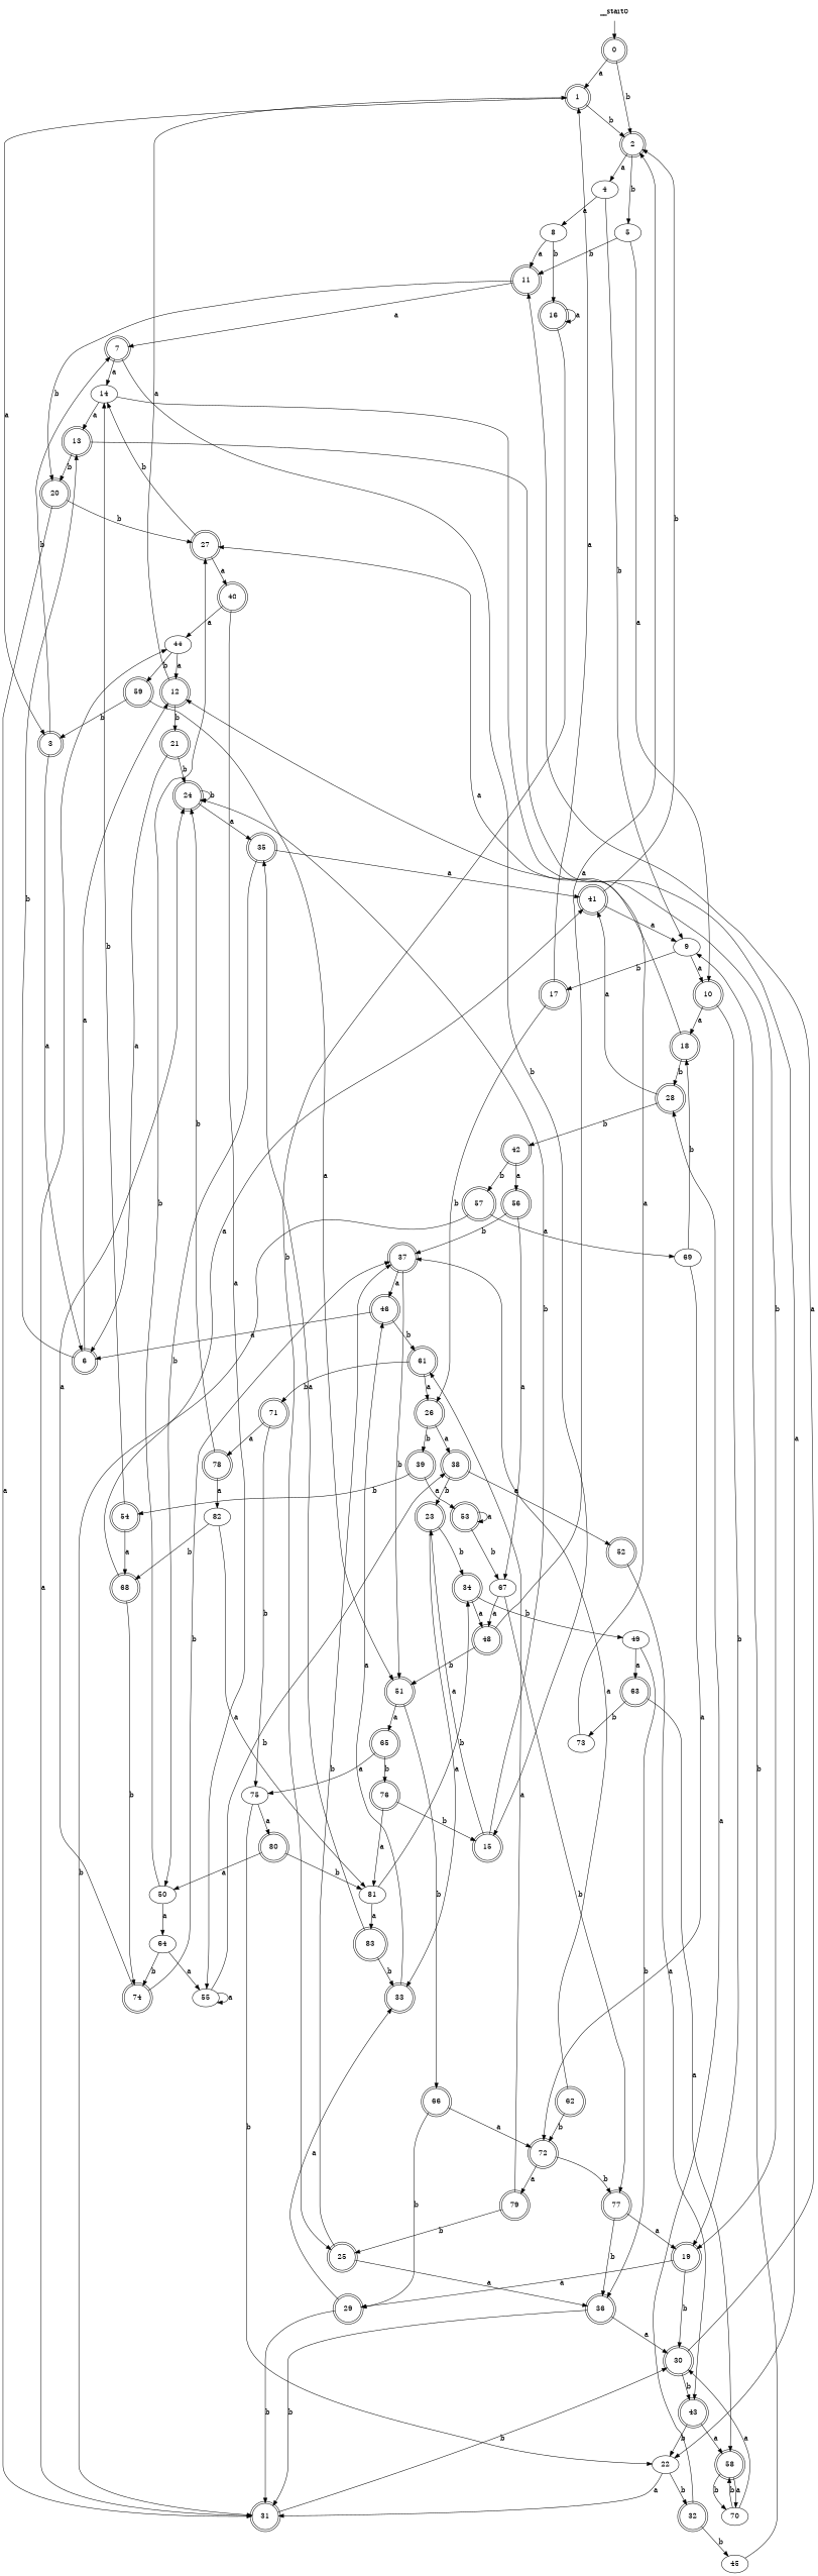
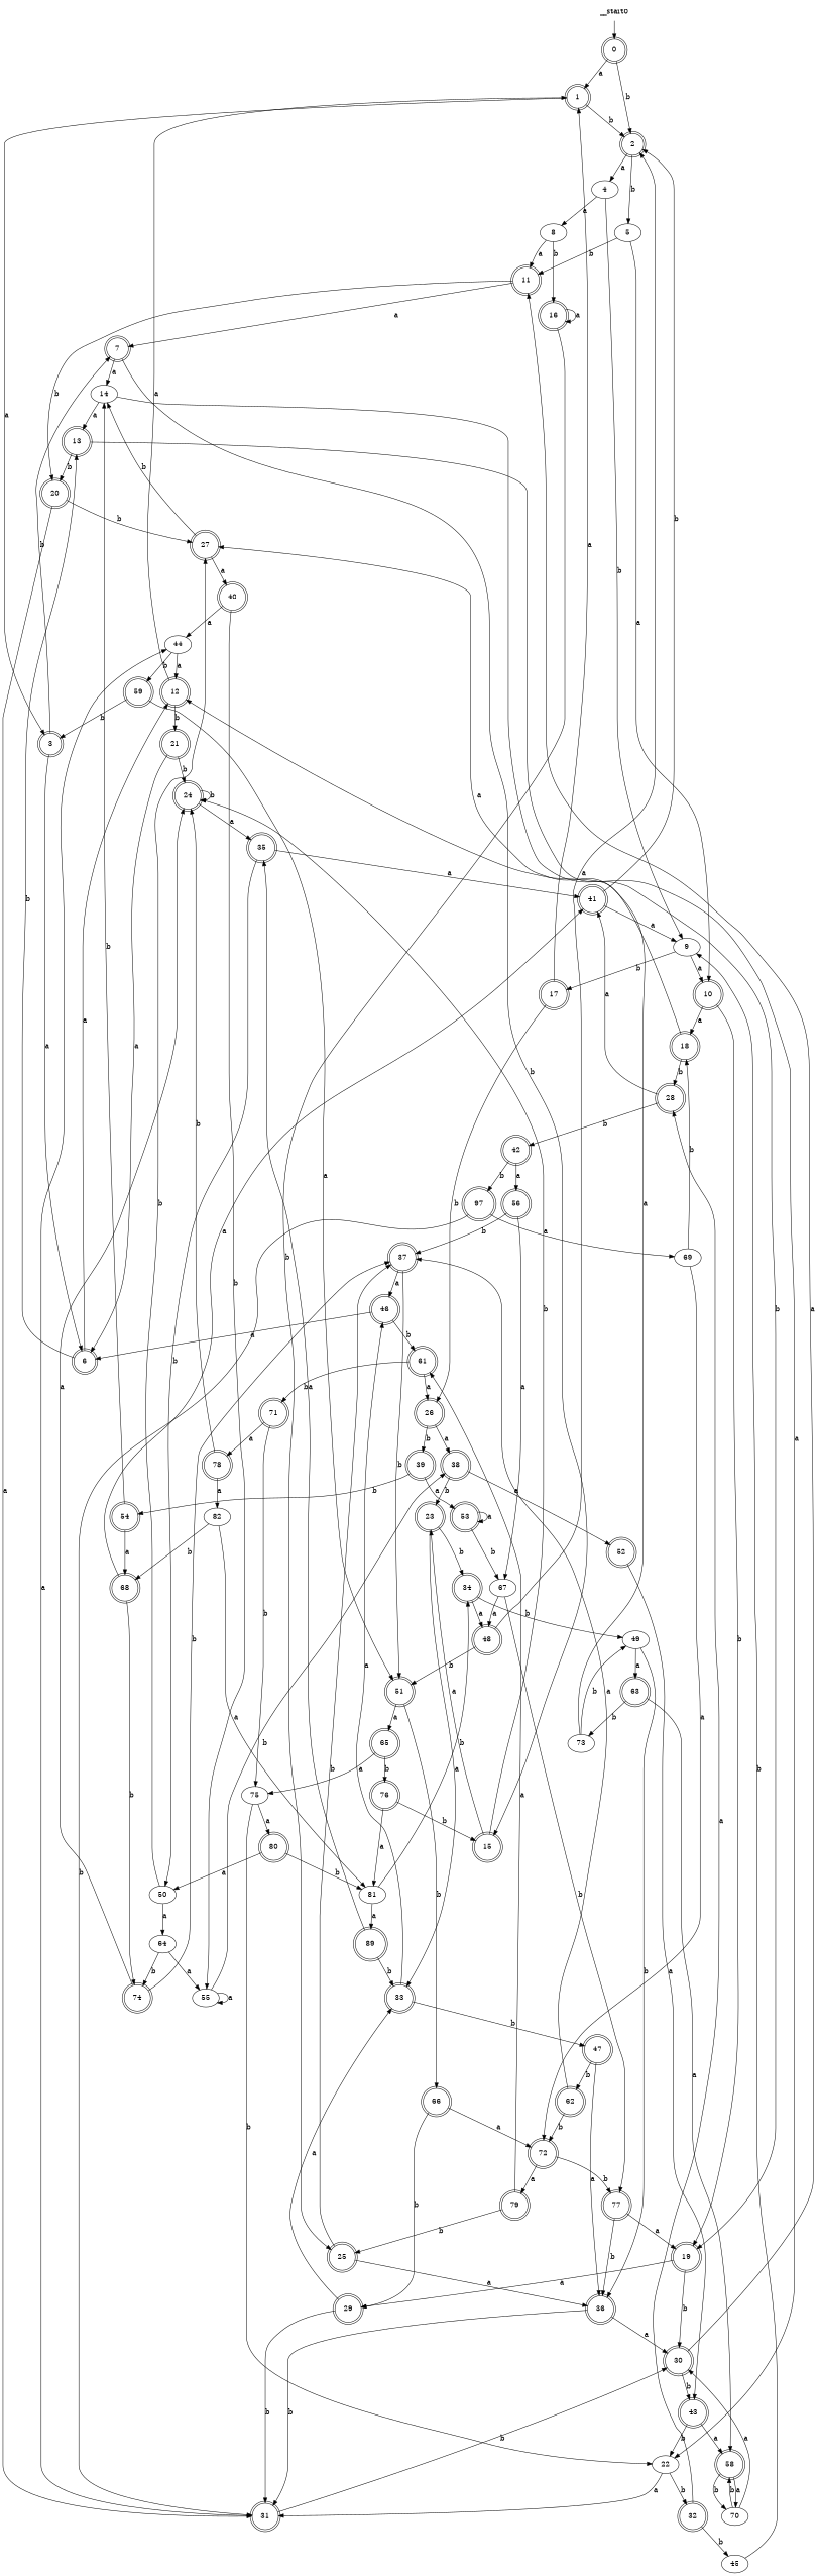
  digraph {
    node [shape=doublecircle]
    __start0 [shape=none]
    0
    1
    2
    3
    4 [shape=""]
    5 [shape=""]
    6
    7
    8 [shape=""]
    9 [shape=""]
    10
    11
    12
    13
    14 [shape=""]
    15
    16
    17
    18
    19
    20
    21
    22 [shape=""]
    23
    24
    25
    26
    27
    28
    29
    30
    31
    32
    33
    34
    35
    36
    37
    38
    39
    40
    41
    42
    43
    44 [shape=""]
    45 [shape=""]
    46
+   47
    48
    49 [shape=""]
    50 [shape=""]
    51
    52
    53
    54
    55 [shape=""]
    56
-   57
+   57 [label=97]
    58
    59
    61
    62
    63
    64 [shape=""]
    65
    66
    67 [shape=""]
    68
    69 [shape=""]
    70 [shape=""]
    71
    72
    73 [shape=""]
    74
    75 [shape=""]
    76
    77
    78
    79
    80
    81 [shape=""]
    82 [shape=""]
-   83
+   83 [label=89]
    __start0 -> 0
    0 -> 1 [label=a]
    0 -> 2 [label=b]
    1 -> 2 [label=b]
    1 -> 3 [label=a]
    2 -> 4 [label=a]
    2 -> 5 [label=b]
    3 -> 6 [label=a]
    3 -> 7 [label=b]
    4 -> 8 [label=a]
    4 -> 9 [label=b]
    5 -> 10 [label=a]
    5 -> 11 [label=b]
    6 -> 12 [label=a]
    6 -> 13 [label=b]
    7 -> 14 [label=a]
    7 -> 15 [label=b]
    8 -> 11 [label=a]
    8 -> 16 [label=b]
    9 -> 10 [label=a]
    9 -> 17 [label=b]
    10 -> 18 [label=a]
    10 -> 19 [label=b]
    11 -> 7 [label=a]
    11 -> 20 [label=b]
    12 -> 1 [label=a]
    12 -> 21 [label=b]
    13 -> 20 [label=b]
    13 -> 22 [label=a]
    14 -> 13 [label=a]
    14 -> 19 [label=b]
    15 -> 23 [label=a]
    15 -> 24 [label=b]
    16 -> 16 [label=a]
    16 -> 25 [label=b]
    17 -> 1 [label=a]
    17 -> 26 [label=b]
    18 -> 27 [label=a]
    18 -> 28 [label=b]
    19 -> 29 [label=a]
    19 -> 30 [label=b]
    20 -> 27 [label=b]
    20 -> 31 [label=a]
    21 -> 6 [label=a]
    21 -> 24 [label=b]
    22 -> 31 [label=a]
    22 -> 32 [label=b]
    23 -> 33 [label=a]
    23 -> 34 [label=b]
    24 -> 24 [label=b]
    24 -> 35 [label=a]
    25 -> 36 [label=a]
    25 -> 37 [label=b]
    26 -> 38 [label=a]
    26 -> 39 [label=b]
    27 -> 14 [label=b]
    27 -> 40 [label=a]
    28 -> 41 [label=a]
    28 -> 42 [label=b]
    29 -> 31 [label=b]
    29 -> 33 [label=a]
    30 -> 11 [label=a]
    30 -> 43 [label=b]
    31 -> 30 [label=b]
    31 -> 44 [label=a]
    32 -> 28 [label=a]
    32 -> 45 [label=b]
    33 -> 46 [label=a]
+   33 -> 47 [label=b]
    34 -> 48 [label=a]
    34 -> 49 [label=b]
    35 -> 41 [label=a]
    35 -> 50 [label=b]
    36 -> 30 [label=a]
    36 -> 31 [label=b]
    37 -> 46 [label=a]
    37 -> 51 [label=b]
    38 -> 23 [label=b]
    38 -> 52 [label=a]
    39 -> 53 [label=a]
    39 -> 54 [label=b]
    40 -> 44 [label=a]
-   40 -> 55 [label=a]
+   40 -> 55 [label=b]
    41 -> 2 [label=b]
    41 -> 9 [label=a]
    42 -> 56 [label=a]
    42 -> 57 [label=b]
    43 -> 22 [label=b]
    43 -> 58 [label=a]
    44 -> 12 [label=a]
    44 -> 59 [label=b]
    45 -> 9 [label=b]
    46 -> 6 [label=a]
    46 -> 61 [label=b]
+   47 -> 36 [label=a]
+   47 -> 62 [label=b]
    48 -> 2 [label=a]
    48 -> 51 [label=b]
    49 -> 36 [label=b]
    49 -> 63 [label=a]
    50 -> 27 [label=b]
    50 -> 64 [label=a]
    51 -> 65 [label=a]
    51 -> 66 [label=b]
    52 -> 43 [label=a]
    53 -> 53 [label=a]
    53 -> 67 [label=b]
    54 -> 14 [label=b]
    54 -> 68 [label=a]
    55 -> 38 [label=b]
    55 -> 55 [label=a]
    56 -> 37 [label=b]
    56 -> 67 [label=a]
    57 -> 31 [label=b]
    57 -> 69 [label=a]
    58 -> 70 [label=a]
    58 -> 70 [label=b]
    59 -> 3 [label=b]
    59 -> 51 [label=a]
    61 -> 26 [label=a]
    61 -> 71 [label=b]
    62 -> 37 [label=a]
    62 -> 72 [label=b]
    63 -> 58 [label=a]
    63 -> 73 [label=b]
    64 -> 55 [label=a]
    64 -> 74 [label=b]
    65 -> 75 [label=a]
    65 -> 76 [label=b]
    66 -> 29 [label=b]
    66 -> 72 [label=a]
    67 -> 48 [label=a]
    67 -> 77 [label=b]
    68 -> 41 [label=a]
    68 -> 74 [label=b]
    69 -> 18 [label=b]
    69 -> 72 [label=a]
    70 -> 30 [label=a]
    70 -> 58 [label=b]
    71 -> 75 [label=b]
    71 -> 78 [label=a]
    72 -> 77 [label=b]
    72 -> 79 [label=a]
    73 -> 12 [label=a]
+   73 -> 49 [label=b]
    74 -> 24 [label=a]
    74 -> 37 [label=b]
    75 -> 22 [label=b]
    75 -> 80 [label=a]
    76 -> 15 [label=b]
    76 -> 81 [label=a]
    77 -> 19 [label=a]
    77 -> 36 [label=b]
    78 -> 24 [label=b]
    78 -> 82 [label=a]
    79 -> 25 [label=b]
    79 -> 61 [label=a]
    80 -> 50 [label=a]
    80 -> 81 [label=b]
    81 -> 34 [label=b]
    81 -> 83 [label=a]
    82 -> 68 [label=b]
    82 -> 81 [label=a]
    83 -> 33 [label=b]
    83 -> 35 [label=a]
  }
